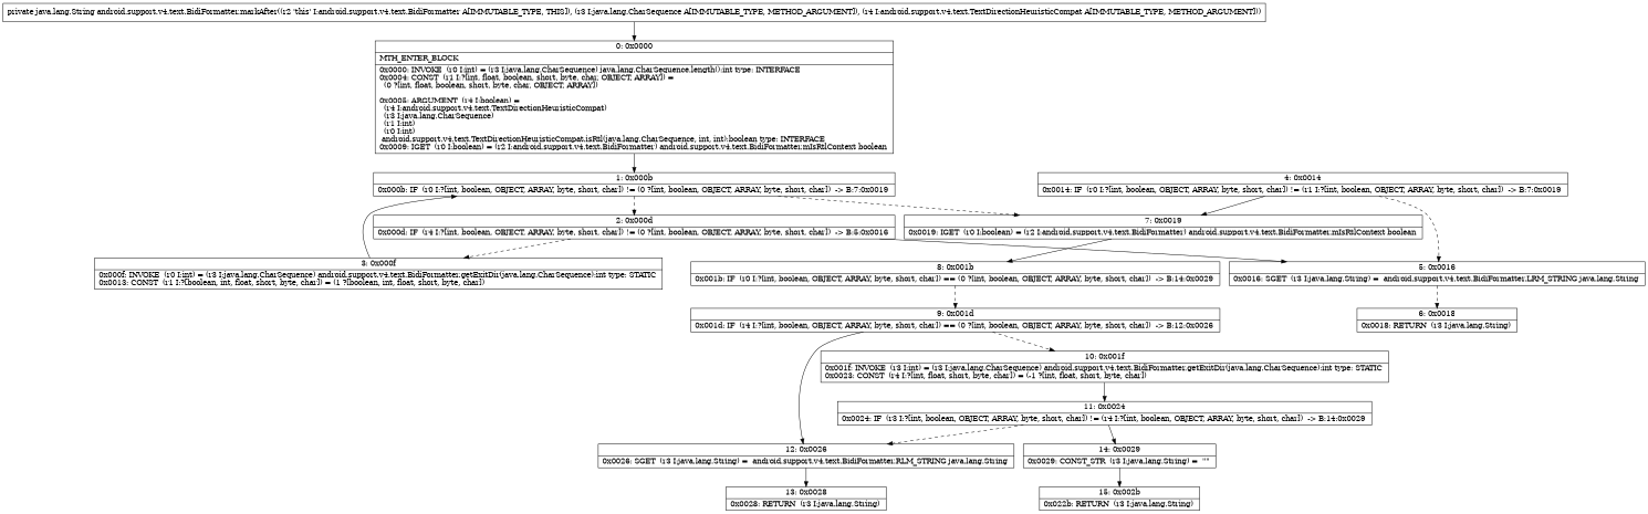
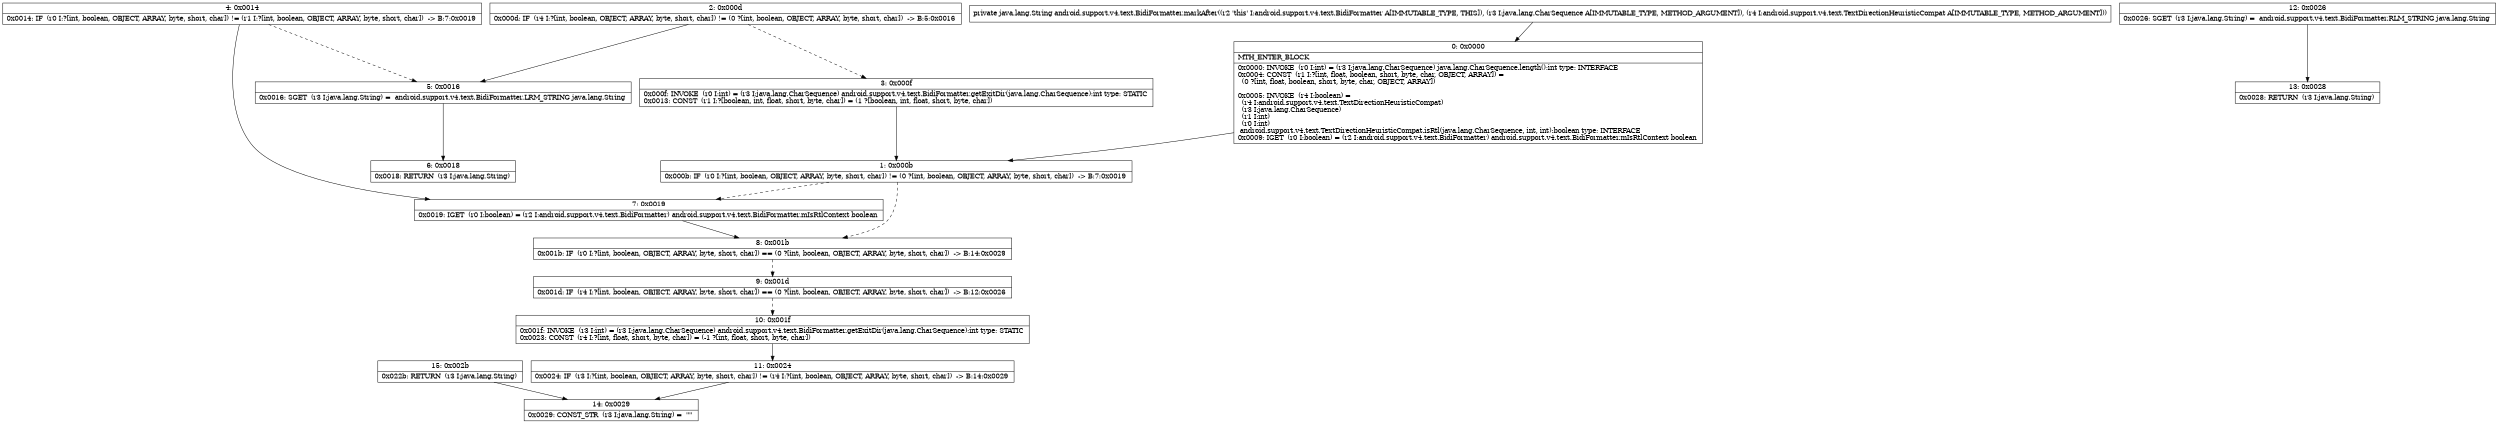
  digraph {
    node [shape=record]
-   n1 [label="{0\:\ 0x0000|MTH_ENTER_BLOCK\l|0x0000: INVOKE  (r0 I:int) = (r3 I:java.lang.CharSequence) java.lang.CharSequence.length():int type: INTERFACE \l0x0004: CONST  (r1 I:?[int, float, boolean, short, byte, char, OBJECT, ARRAY]) = \l  (0 ?[int, float, boolean, short, byte, char, OBJECT, ARRAY])\l \l0x0005: ARGUMENT  (r4 I:boolean) = \l  (r4 I:android.support.v4.text.TextDirectionHeuristicCompat)\l  (r3 I:java.lang.CharSequence)\l  (r1 I:int)\l  (r0 I:int)\l android.support.v4.text.TextDirectionHeuristicCompat.isRtl(java.lang.CharSequence, int, int):boolean type: INTERFACE \l0x0009: IGET  (r0 I:boolean) = (r2 I:android.support.v4.text.BidiFormatter) android.support.v4.text.BidiFormatter.mIsRtlContext boolean \l}"]
+   n1 [label="{0\:\ 0x0000|MTH_ENTER_BLOCK\l|0x0000: INVOKE  (r0 I:int) = (r3 I:java.lang.CharSequence) java.lang.CharSequence.length():int type: INTERFACE \l0x0004: CONST  (r1 I:?[int, float, boolean, short, byte, char, OBJECT, ARRAY]) = \l  (0 ?[int, float, boolean, short, byte, char, OBJECT, ARRAY])\l \l0x0005: INVOKE  (r4 I:boolean) = \l  (r4 I:android.support.v4.text.TextDirectionHeuristicCompat)\l  (r3 I:java.lang.CharSequence)\l  (r1 I:int)\l  (r0 I:int)\l android.support.v4.text.TextDirectionHeuristicCompat.isRtl(java.lang.CharSequence, int, int):boolean type: INTERFACE \l0x0009: IGET  (r0 I:boolean) = (r2 I:android.support.v4.text.BidiFormatter) android.support.v4.text.BidiFormatter.mIsRtlContext boolean \l}"]
    n2 [label="{1\:\ 0x000b|0x000b: IF  (r0 I:?[int, boolean, OBJECT, ARRAY, byte, short, char]) != (0 ?[int, boolean, OBJECT, ARRAY, byte, short, char])  \-\> B:7:0x0019 \l}"]
    n3 [label="{2\:\ 0x000d|0x000d: IF  (r4 I:?[int, boolean, OBJECT, ARRAY, byte, short, char]) != (0 ?[int, boolean, OBJECT, ARRAY, byte, short, char])  \-\> B:5:0x0016 \l}"]
    n4 [label="{7\:\ 0x0019|0x0019: IGET  (r0 I:boolean) = (r2 I:android.support.v4.text.BidiFormatter) android.support.v4.text.BidiFormatter.mIsRtlContext boolean \l}"]
    n5 [label="{3\:\ 0x000f|0x000f: INVOKE  (r0 I:int) = (r3 I:java.lang.CharSequence) android.support.v4.text.BidiFormatter.getExitDir(java.lang.CharSequence):int type: STATIC \l0x0013: CONST  (r1 I:?[boolean, int, float, short, byte, char]) = (1 ?[boolean, int, float, short, byte, char]) \l}"]
    n6 [label="{5\:\ 0x0016|0x0016: SGET  (r3 I:java.lang.String) =  android.support.v4.text.BidiFormatter.LRM_STRING java.lang.String \l}"]
    n7 [label="{8\:\ 0x001b|0x001b: IF  (r0 I:?[int, boolean, OBJECT, ARRAY, byte, short, char]) == (0 ?[int, boolean, OBJECT, ARRAY, byte, short, char])  \-\> B:14:0x0029 \l}"]
    n8 [label="{6\:\ 0x0018|0x0018: RETURN  (r3 I:java.lang.String) \l}"]
    n9 [label="{4\:\ 0x0014|0x0014: IF  (r0 I:?[int, boolean, OBJECT, ARRAY, byte, short, char]) != (r1 I:?[int, boolean, OBJECT, ARRAY, byte, short, char])  \-\> B:7:0x0019 \l}"]
    n10 [label="{9\:\ 0x001d|0x001d: IF  (r4 I:?[int, boolean, OBJECT, ARRAY, byte, short, char]) == (0 ?[int, boolean, OBJECT, ARRAY, byte, short, char])  \-\> B:12:0x0026 \l}"]
    n11 [label="{10\:\ 0x001f|0x001f: INVOKE  (r3 I:int) = (r3 I:java.lang.CharSequence) android.support.v4.text.BidiFormatter.getExitDir(java.lang.CharSequence):int type: STATIC \l0x0023: CONST  (r4 I:?[int, float, short, byte, char]) = (\-1 ?[int, float, short, byte, char]) \l}"]
    n12 [label="{12\:\ 0x0026|0x0026: SGET  (r3 I:java.lang.String) =  android.support.v4.text.BidiFormatter.RLM_STRING java.lang.String \l}"]
    n13 [label="{14\:\ 0x0029|0x0029: CONST_STR  (r3 I:java.lang.String) =  \"\" \l}"]
    n14 [label="{15\:\ 0x002b|0x022b: RETURN  (r3 I:java.lang.String) \l}"]
    n15 [label="{11\:\ 0x0024|0x0024: IF  (r3 I:?[int, boolean, OBJECT, ARRAY, byte, short, char]) != (r4 I:?[int, boolean, OBJECT, ARRAY, byte, short, char])  \-\> B:14:0x0029 \l}"]
    n16 [label="{13\:\ 0x0028|0x0028: RETURN  (r3 I:java.lang.String) \l}"]
    n17 [label="{private java.lang.String android.support.v4.text.BidiFormatter.markAfter((r2 'this' I:android.support.v4.text.BidiFormatter A[IMMUTABLE_TYPE, THIS]), (r3 I:java.lang.CharSequence A[IMMUTABLE_TYPE, METHOD_ARGUMENT]), (r4 I:android.support.v4.text.TextDirectionHeuristicCompat A[IMMUTABLE_TYPE, METHOD_ARGUMENT])) }"]
    n1 -> n2
-   n2 -> n3 [style=dashed]
+   n2 -> n7 [style=dashed]
    n2 -> n4 [style=dashed]
    n3 -> n5 [style=dashed]
    n3 -> n6
    n4 -> n7
    n5 -> n2
-   n6 -> n8 [style=dashed]
+   n6 -> n8
    n7 -> n10 [style=dashed]
    n9 -> n4
    n9 -> n6 [style=dashed]
    n10 -> n11 [style=dashed]
-   n10 -> n12
    n11 -> n15
    n12 -> n16
-   n13 -> n14
-   n15 -> n12 [style=dashed]
+   n14 -> n13
    n15 -> n13
    n17 -> n1
  }
